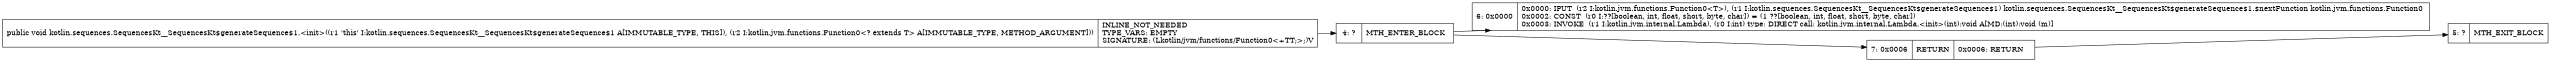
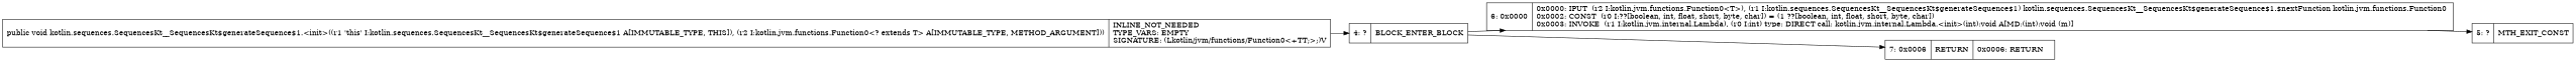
  digraph {
    rankdir=LR
    node [shape=record]
-   n1 [label="{4\:\ ?|MTH_ENTER_BLOCK\l}"]
+   n1 [label="{4\:\ ?|BLOCK_ENTER_BLOCK\l}"]
    n2 [label="{6\:\ 0x0000|0x0000: IPUT  (r2 I:kotlin.jvm.functions.Function0\<T\>), (r1 I:kotlin.sequences.SequencesKt__SequencesKt$generateSequence$1) kotlin.sequences.SequencesKt__SequencesKt$generateSequence$1.$nextFunction kotlin.jvm.functions.Function0 \l0x0002: CONST  (r0 I:??[boolean, int, float, short, byte, char]) = (1 ??[boolean, int, float, short, byte, char]) \l0x0003: INVOKE  (r1 I:kotlin.jvm.internal.Lambda), (r0 I:int) type: DIRECT call: kotlin.jvm.internal.Lambda.\<init\>(int):void A[MD:(int):void (m)]\l}"]
    n3 [label="{7\:\ 0x0006|RETURN\l|0x0006: RETURN   \l}"]
-   n4 [label="{5\:\ ?|MTH_EXIT_BLOCK\l}"]
+   n4 [label="{5\:\ ?|MTH_EXIT_CONST\l}"]
    n5 [label="{public void kotlin.sequences.SequencesKt__SequencesKt$generateSequence$1.\<init\>((r1 'this' I:kotlin.sequences.SequencesKt__SequencesKt$generateSequence$1 A[IMMUTABLE_TYPE, THIS]), (r2 I:kotlin.jvm.functions.Function0\<? extends T\> A[IMMUTABLE_TYPE, METHOD_ARGUMENT]))  | INLINE_NOT_NEEDED\lTYPE_VARS: EMPTY\lSIGNATURE: (Lkotlin\/jvm\/functions\/Function0\<+TT;\>;)V\l}"]
    n1 -> n2
    n1 -> n3
-   n3 -> n4
+   n2 -> n4
    n5 -> n1
  }
